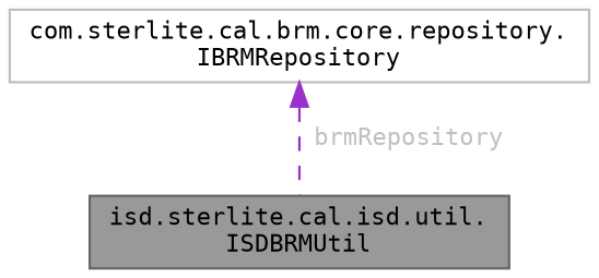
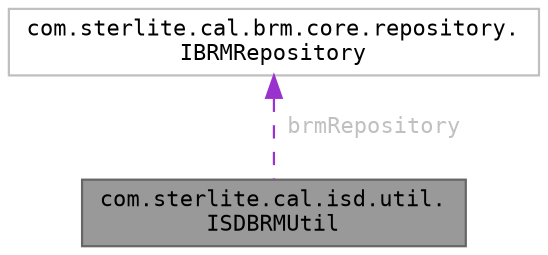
  digraph {
    fontname="DejaVu Sans Mono"
    node [fontname="DejaVu Sans Mono" fontsize=10 shape=box style=filled]
-   n1 [color=gray40 fillcolor=grey60 fontcolor=black height=0.2 label="isd.sterlite.cal.isd.util.\lISDBRMUtil" width=0.4]
+   n1 [color=gray40 fillcolor=grey60 fontcolor=black height=0.2 label="com.sterlite.cal.isd.util.\lISDBRMUtil" width=0.4]
    n2 [color=grey75 fillcolor=white height=0.2 label="com.sterlite.cal.brm.core.repository.\lIBRMRepository" width=0.4]
    n2 -> n1 [color=darkorchid3 dir=back fontcolor=grey fontname="DejaVu Sans Mono" fontsize=10 label=" brmRepository" labelfontname=Helvetica labelfontsize=10 style=dashed]
  }
